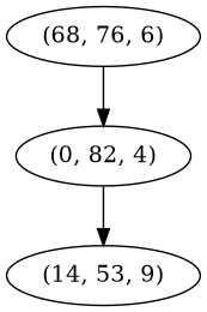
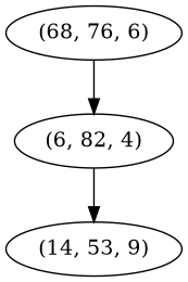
  digraph {
-   "(6, 82, 4)" [label="(0, 82, 4)"]
+   "(6, 82, 4)"
    "(14, 53, 9)"
    "(68, 76, 6)"
    "(6, 82, 4)" -> "(14, 53, 9)"
    "(68, 76, 6)" -> "(6, 82, 4)"
  }
